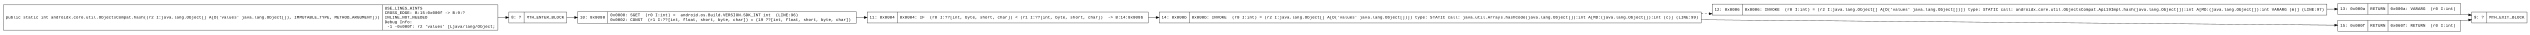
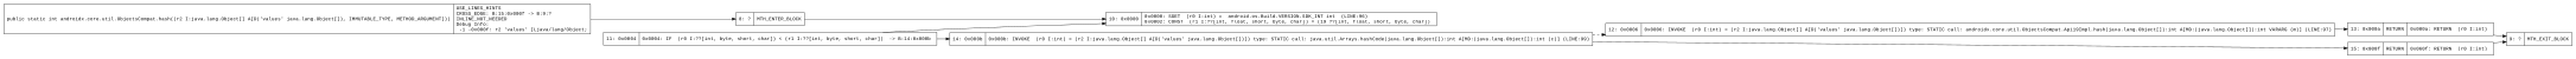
  digraph {
    fontname="Liberation Mono"
    rankdir=LR
    node [fontname="Liberation Mono" shape=record]
    edge [fontname="Liberation Mono"]
    n1 [label="{8\:\ ?|MTH_ENTER_BLOCK\l}"]
    n2 [label="{10\:\ 0x0000|0x0000: SGET  (r0 I:int) =  android.os.Build.VERSION.SDK_INT int  (LINE:96)\l0x0002: CONST  (r1 I:??[int, float, short, byte, char]) = (19 ??[int, float, short, byte, char]) \l}"]
    n3 [label="{11\:\ 0x0004|0x0004: IF  (r0 I:??[int, byte, short, char]) \< (r1 I:??[int, byte, short, char])  \-\> B:14:0x000b \l}"]
    n4 [label="{14\:\ 0x000b|0x000b: INVOKE  (r0 I:int) = (r2 I:java.lang.Object[] A[D('values' java.lang.Object[])]) type: STATIC call: java.util.Arrays.hashCode(java.lang.Object[]):int A[MD:(java.lang.Object[]):int (c)] (LINE:99)\l}"]
    n5 [label="{12\:\ 0x0006|0x0006: INVOKE  (r0 I:int) = (r2 I:java.lang.Object[] A[D('values' java.lang.Object[])]) type: STATIC call: androidx.core.util.ObjectsCompat.Api19Impl.hash(java.lang.Object[]):int A[MD:(java.lang.Object[]):int VARARG (m)] (LINE:97)\l}"]
-   n6 [label="{13\:\ 0x000a|RETURN\l|0x000a: VARARG  (r0 I:int) \l}"]
+   n6 [label="{13\:\ 0x000a|RETURN\l|0x000a: RETURN  (r0 I:int) \l}"]
    n7 [label="{15\:\ 0x000f|RETURN\l|0x060f: RETURN  (r0 I:int) \l}"]
    n8 [label="{9\:\ ?|MTH_EXIT_BLOCK\l}"]
    n9 [label="{public static int androidx.core.util.ObjectsCompat.hash((r2 I:java.lang.Object[] A[D('values' java.lang.Object[]), IMMUTABLE_TYPE, METHOD_ARGUMENT]))  | USE_LINES_HINTS\lCROSS_EDGE: B:15:0x000f \-\> B:9:?\lINLINE_NOT_NEEDED\lDebug Info:\l  \-1 \-0x000f: r2 'values' [Ljava\/lang\/Object;\l}"]
    n1 -> n2
-   n2 -> n3
+   n3 -> n2
    n3 -> n4
    n4 -> n5 [style=dashed]
    n4 -> n7
    n5 -> n6
    n6 -> n8
    n7 -> n8
    n9 -> n1
  }
